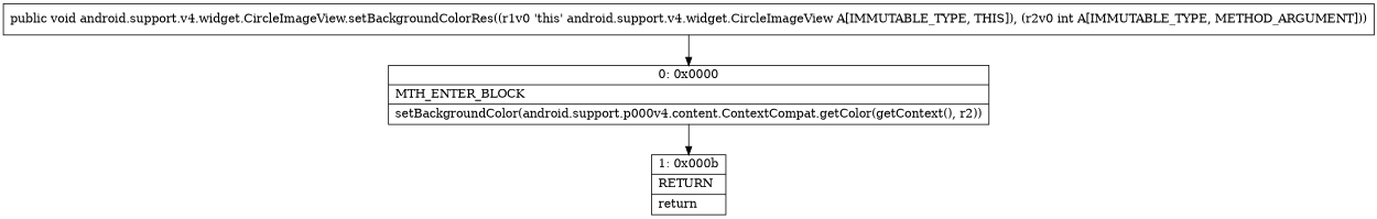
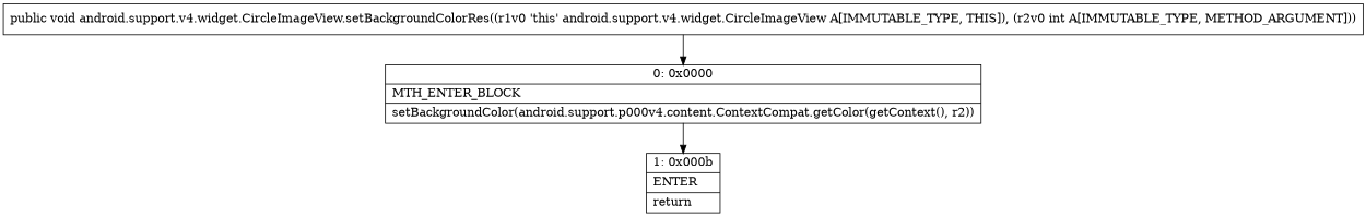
  digraph {
    node [shape=record]
    n1 [label="{0\:\ 0x0000|MTH_ENTER_BLOCK\l|setBackgroundColor(android.support.p000v4.content.ContextCompat.getColor(getContext(), r2))\l}"]
-   n2 [label="{1\:\ 0x000b|RETURN\l|return\l}"]
+   n2 [label="{1\:\ 0x000b|ENTER\l|return\l}"]
    n3 [label="{public void android.support.v4.widget.CircleImageView.setBackgroundColorRes((r1v0 'this' android.support.v4.widget.CircleImageView A[IMMUTABLE_TYPE, THIS]), (r2v0 int A[IMMUTABLE_TYPE, METHOD_ARGUMENT])) }"]
    n1 -> n2
    n3 -> n1
  }
